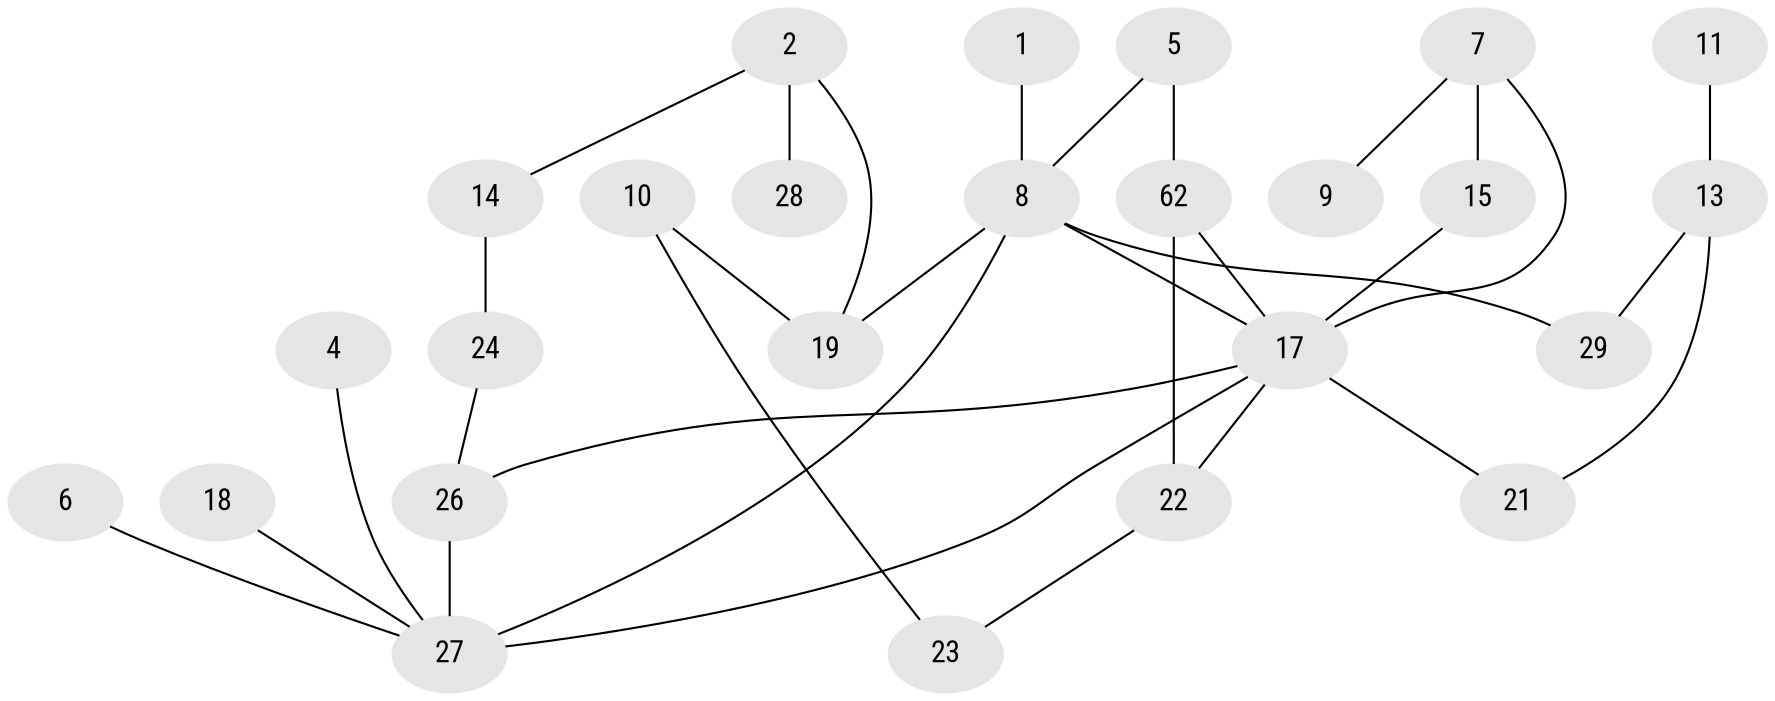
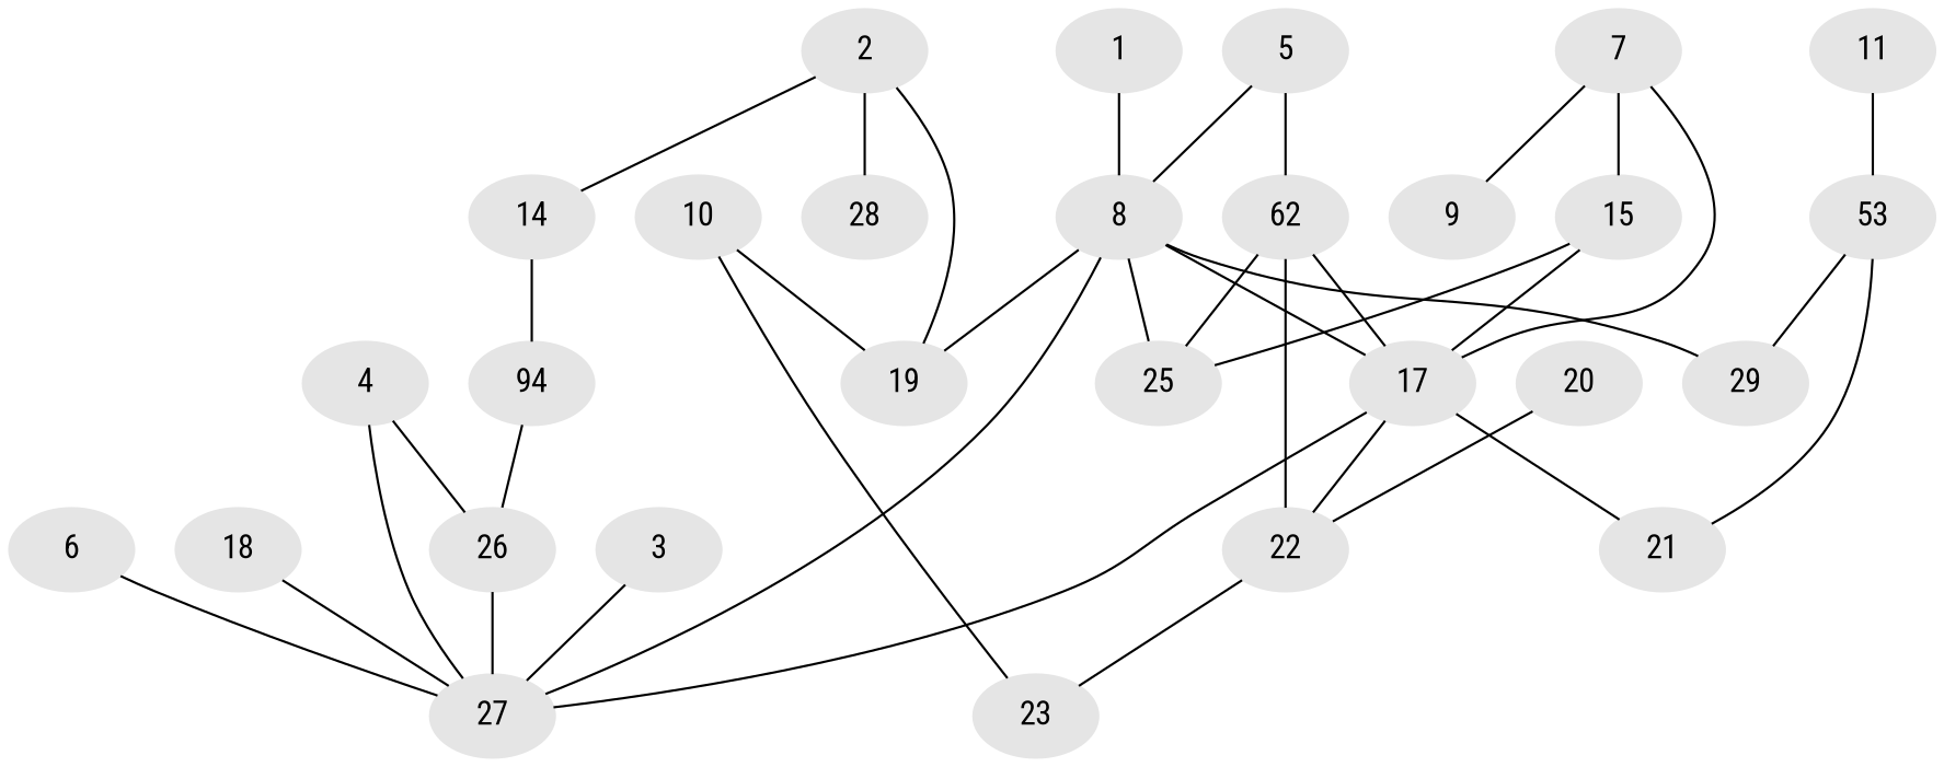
  graph {
    fontname="Roboto Condensed"
    node [color=gray90 fontname="Roboto Condensed" style=filled]
    edge [fontname="Roboto Condensed" weight=1.0]
    1
    8
    19
    27
    17
+   25
    29
    2
    14
    28
-   24
+   24 [label=94]
+   3
    4
    5
    n15 [label=62]
    22
    6
    7
    9
    15
    21
    26
    10
    23
    11
-   13
+   13 [label=53]
    18
+   20
    1 -- 8
    8 -- 19
    8 -- 27
    8 -- 17 [weight=2.0]
+   8 -- 25
    8 -- 29
    17 -- 27
    17 -- 22
    17 -- 21
-   17 -- 26
+   4 -- 26
    2 -- 19
    2 -- 14
    2 -- 28
    14 -- 24
    24 -- 26
+   3 -- 27
    4 -- 27
    5 -- 8
    5 -- n15
    n15 -- 17
+   n15 -- 25
    n15 -- 22 [weight=2.0]
    22 -- 23
    6 -- 27
    7 -- 17
    7 -- 9
    7 -- 15
    15 -- 17
+   15 -- 25 [weight=2.0]
    26 -- 27
    10 -- 19
    10 -- 23
    11 -- 13
    13 -- 29
    13 -- 21
    18 -- 27
+   20 -- 22
  }
